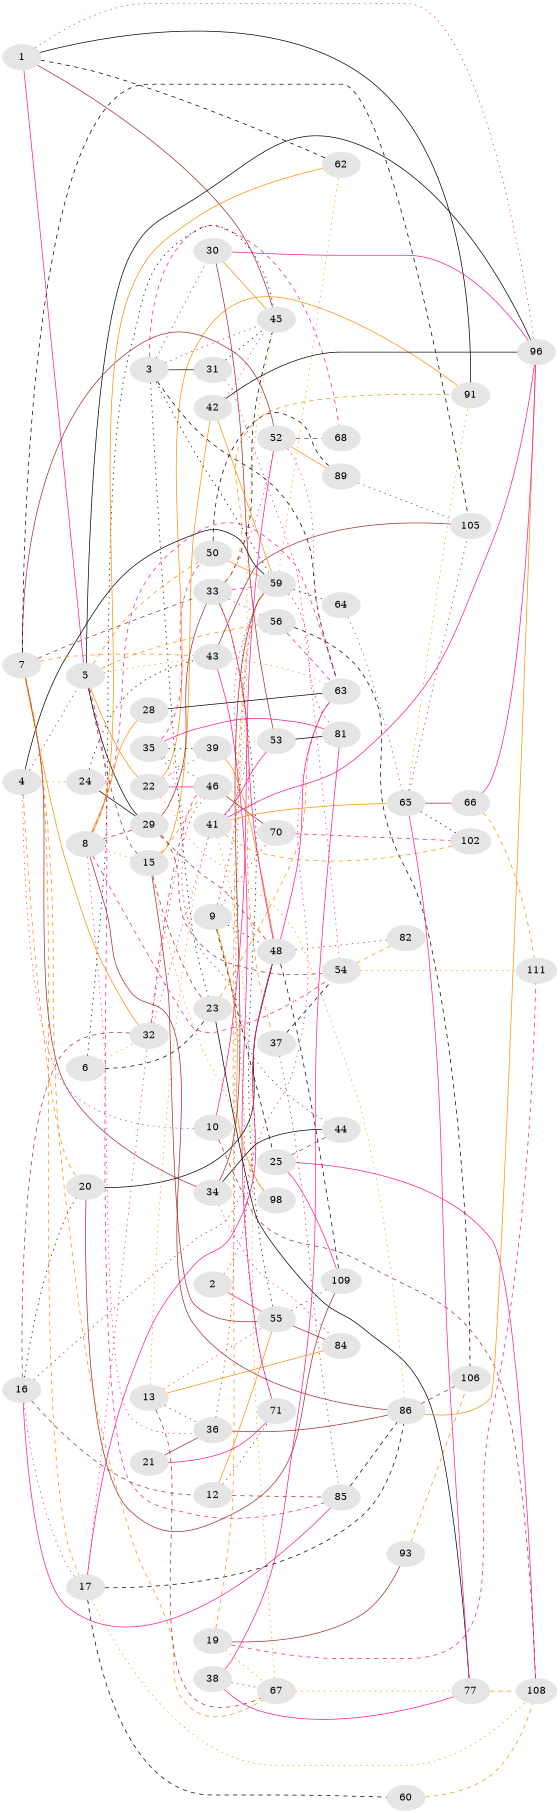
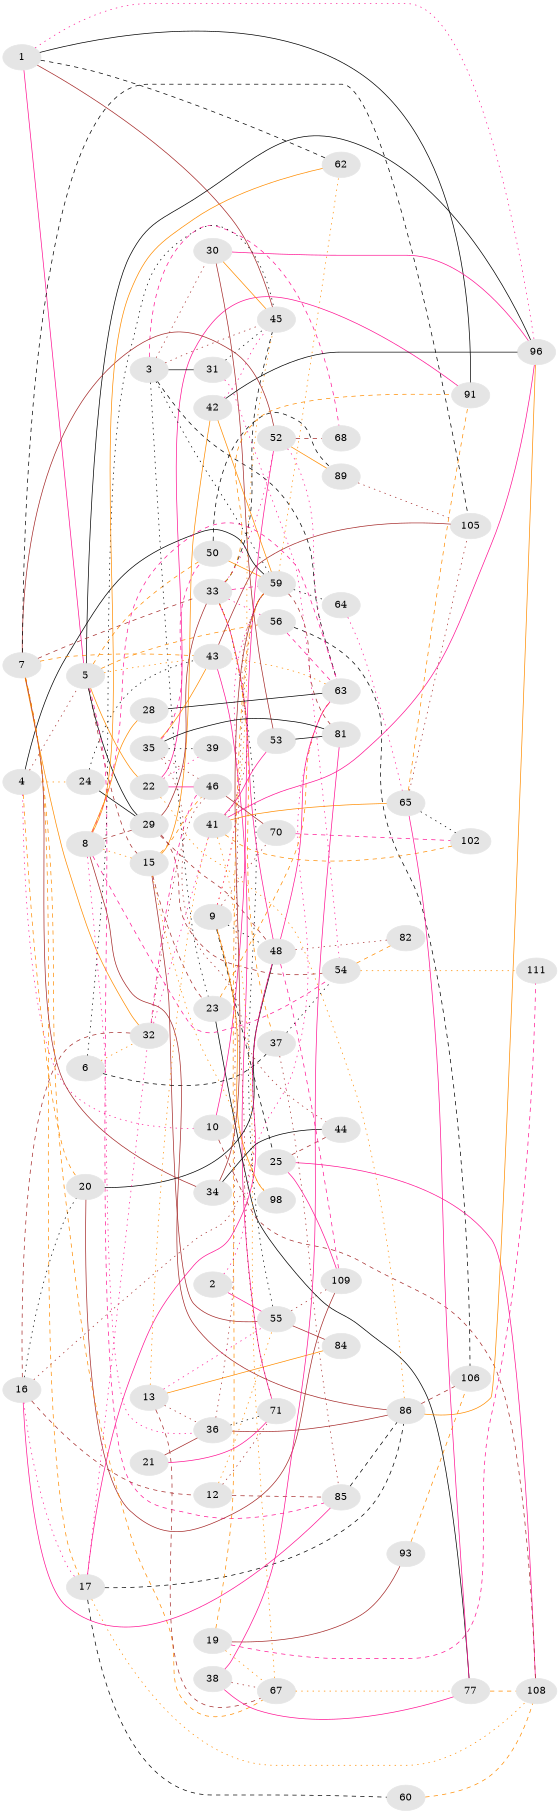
  graph {
    rankdir=LR
    node [color=gray90 style=filled]
    edge [color=brown style=solid]
    1 [super="+16"]
    5 [super="+104"]
    45 [super="+95"]
    62
    91
    96 [super="+103"]
    15 [super="+49"]
    22 [super="+26"]
    29 [super="+47"]
    43 [super="+99"]
    50 [super="+79"]
    56
    85 [super="+94"]
    55 [super="+76"]
    84
    109
    2
    63 [super="+110"]
    3 [super="+92"]
    23
    30
    31
    59 [super="+74"]
    68
    9 [super="+18"]
    25 [super="+27"]
    48 [super="+51"]
    70
    71
    98
    77
    53
    54 [super="+88"]
    81
    64
    4 [super="+101"]
    10
    20 [super="+58"]
    24
    52 [super="+87"]
    108
    42
    46
    86 [super="+97"]
    39
    33 [super="+61"]
    105
    89
    106
    32 [super="+107"]
    41 [super="+57"]
    6
    37
    7 [super="+78"]
    17 [super="+40"]
    34
    67 [super="+73"]
    60
    44
    8 [super="+90"]
    28
    36 [super="+80"]
    111
    82
    102
    n66 [label=16 super="+72"]
    12 [super="+69"]
    13 [super="+14"]
    65 [super="+75"]
    19
    93
    21
    35 [super="+83"]
    38
-   66 [super="+100"]
    1 -- 5 [color=deeppink]
    1 -- 45
    1 -- 62 [color=black style=dashed]
    1 -- 91 [color=black]
    1 -- 96 [color=deeppink style=dotted]
    5 -- 96 [color=black]
    5 -- 15 [style=dashed]
    5 -- 22 [color=darkorange]
    5 -- 29 [color=black]
    5 -- 43 [color=darkorange style=dotted]
    5 -- 50 [color=darkorange style=dashed]
    5 -- 56 [color=darkorange style=dashed]
    5 -- 85 [color=deeppink style=dashed]
    15 -- 55
    15 -- 23 [style=dashed]
    15 -- 98 [color=darkorange style=dotted]
    15 -- 42 [color=darkorange]
    15 -- 46 [color=darkorange style=dashed]
-   22 -- 91 [color=darkorange]
+   22 -- 91 [color=deeppink]
    22 -- 46 [color=deeppink]
    22 -- 86 [color=darkorange style=dotted]
    22 -- 39 [color=deeppink style=dotted]
    29 -- 48 [style=dashed]
    29 -- 54 [style=dashed]
    29 -- 33
    43 -- 63 [color=darkorange style=dotted]
    43 -- 71 [color=deeppink]
    43 -- 105
    50 -- 59 [color=darkorange]
    50 -- 89 [color=black style=dashed]
    56 -- 63 [color=deeppink style=dashed]
    56 -- 106 [color=black style=dashed]
    85 -- 86 [color=black style=dashed]
    55 -- 84
    55 -- 109 [style=dotted]
    2 -- 55 [color=deeppink]
    2 -- 63 [color=deeppink style=dotted]
    3 -- 45 [style=dotted]
    3 -- 63 [color=black style=dashed]
    3 -- 23 [color=black style=dotted]
    3 -- 30 [style=dotted]
    3 -- 31 [color=black]
    3 -- 59 [color=black style=dotted]
    3 -- 68 [color=deeppink style=dashed]
    23 -- 63 [color=darkorange style=dashed]
    23 -- 77 [color=black]
    30 -- 45 [color=darkorange]
    30 -- 96 [color=deeppink]
    30 -- 53
    31 -- 45 [color=black style=dotted]
    31 -- 54 [color=deeppink style=dotted]
    59 -- 62 [color=darkorange style=dotted]
-   59 -- 81 [style=dotted]
+   59 -- 81 [style=dashed]
    59 -- 64 [color=black style=dotted]
    9 -- 45 [color=darkorange style=dotted]
    9 -- 59 [color=deeppink style=dotted]
    9 -- 25 [color=black style=dashed]
    9 -- 48 [color=black style=dotted]
    9 -- 70 [style=dotted]
    9 -- 71 [style=dotted]
    9 -- 98 [color=darkorange]
    25 -- 109 [color=deeppink]
    25 -- 108 [color=deeppink]
    25 -- 44 [style=dashed]
-   48 -- 109 [color=black style=dashed]
+   48 -- 109 [color=deeppink style=dashed]
    48 -- 63 [color=deeppink]
    48 -- 82 [style=dotted]
    70 -- 102 [color=deeppink style=dashed]
    77 -- 108 [color=darkorange style=dashed]
    53 -- 81 [color=black]
    54 -- 111 [color=darkorange style=dotted]
    54 -- 82 [color=darkorange style=dashed]
    64 -- 65 [color=deeppink style=dotted]
    4 -- 5 [style=dotted]
    4 -- 59 [color=black]
    4 -- 10 [color=deeppink style=dotted]
    4 -- 20 [color=darkorange style=dashed]
    4 -- 24 [color=darkorange style=dotted]
    10 -- 52 [color=deeppink]
    10 -- 108 [style=dashed]
    20 -- 109
    20 -- 48 [color=black]
    24 -- 29 [color=black]
    24 -- 43 [color=black style=dotted]
    52 -- 63 [color=deeppink style=dotted]
    52 -- 68 [style=dashed]
    52 -- 89 [color=darkorange]
    42 -- 45 [color=deeppink style=dotted]
    42 -- 96 [color=black]
    42 -- 59 [color=darkorange]
    46 -- 70
    86 -- 96 [color=darkorange]
    86 -- 106 [style=dashed]
-   39 -- 48 [color=darkorange]
    33 -- 45 [color=black style=dashed]
    33 -- 91 [color=darkorange style=dashed]
    33 -- 56 [color=deeppink style=dotted]
    33 -- 55 [color=black style=dotted]
    33 -- 59 [color=deeppink style=dashed]
    33 -- 48 [color=deeppink]
    33 -- 52 [color=deeppink style=dotted]
    33 -- 37 [color=darkorange style=dashed]
    89 -- 105 [style=dotted]
    32 -- 46 [style=dotted]
    32 -- 46 [color=deeppink style=dashed]
    32 -- 41 [color=deeppink style=dotted]
    41 -- 96 [color=deeppink]
    41 -- 59 [style=dotted]
    41 -- 53 [color=deeppink]
    41 -- 67 [color=darkorange style=dotted]
    41 -- 102 [color=darkorange style=dashed]
    41 -- 65 [color=darkorange]
    6 -- 45 [color=black style=dotted]
    6 -- 32 [color=darkorange style=dotted]
-   6 -- 23 [color=black style=dashed]
+   6 -- 37 [color=black style=dashed]
    37 -- 85 [style=dotted]
-   37 -- 54 [color=black style=dashed]
+   37 -- 54 [color=black style=dotted]
    7 -- 43 [color=darkorange style=dashed]
    7 -- 52
    7 -- 33 [style=dashed]
    7 -- 105 [color=black style=dashed]
    7 -- 32 [color=darkorange]
    7 -- 17 [color=darkorange style=dashed]
    7 -- 34
    7 -- 67 [color=darkorange style=dashed]
    17 -- 48 [color=deeppink]
    17 -- 108 [color=darkorange style=dotted]
    17 -- 86 [color=black style=dashed]
    17 -- 32 [color=deeppink style=dotted weight=2]
    17 -- 60 [color=black style=dashed]
-   34 -- 84 [color=deeppink style=dotted]
    34 -- 59
    34 -- 44 [color=black]
    67 -- 77 [color=darkorange style=dotted]
    60 -- 108 [color=darkorange style=dashed]
    8 -- 62 [color=darkorange]
    8 -- 15 [color=darkorange style=dotted]
    8 -- 29 [style=dashed]
    8 -- 63 [color=deeppink style=dashed]
    8 -- 54 [color=deeppink style=dashed]
    8 -- 86
    8 -- 28 [color=darkorange]
    8 -- 36 [color=deeppink style=dotted]
    28 -- 63 [color=black]
    36 -- 59 [style=dotted]
+   36 -- 71 [color=black style=dotted]
    36 -- 86
    n66 -- 85 [color=deeppink]
    n66 -- 48 [style=dotted]
    n66 -- 20 [color=black style=dotted]
    n66 -- 32 [style=dashed]
    n66 -- 17 [color=deeppink style=dotted]
    n66 -- 12 [style=dashed]
    12 -- 85 [style=dashed]
-   12 -- 55 [color=darkorange]
+   12 -- 55 [color=darkorange style=dotted]
    12 -- 71 [style=dotted]
    13 -- 55 [color=deeppink style=dotted]
    13 -- 84 [color=darkorange]
    13 -- 41 [color=darkorange style=dotted]
    13 -- 67 [style=dashed]
    13 -- 36 [style=dotted]
-   65 -- 91 [color=darkorange style=dotted]
+   65 -- 91 [color=darkorange style=dashed]
    65 -- 77 [color=deeppink]
    65 -- 105 [style=dotted]
    65 -- 102 [color=black style=dotted weight=2]
-   65 -- 66
    19 -- 59 [color=darkorange style=dashed]
    19 -- 67 [color=darkorange style=dotted]
    19 -- 111 [color=deeppink style=dashed]
    19 -- 93
    93 -- 106 [color=darkorange style=dashed]
    21 -- 71 [color=deeppink]
    21 -- 36
+   35 -- 43 [color=darkorange]
    35 -- 50 [color=deeppink style=dashed]
-   35 -- 81 [color=deeppink]
+   35 -- 81 [color=black]
    35 -- 46 [style=dotted]
    35 -- 39 [color=black style=dotted]
    35 -- 44 [style=dotted]
    38 -- 77 [color=deeppink]
    38 -- 81 [color=deeppink]
    38 -- 67 [style=dotted]
-   66 -- 96 [color=deeppink]
-   66 -- 111 [color=darkorange style=dashed]
  }
